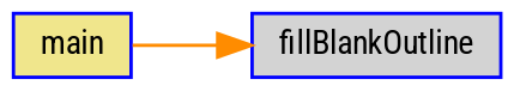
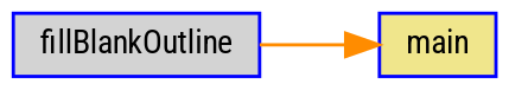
  digraph {
    rankdir=RL
    fontname="Roboto Condensed"
    node [color=blue fontname="Roboto Condensed" fontsize=10 shape=box style=filled]
    n1 [fillcolor=lightgrey fontcolor=black height=0.2 label=fillBlankOutline width=0.4]
    n2 [fillcolor=khaki height=0.2 label=main width=0.4]
-   n1 -> n2 [color=darkorange dir=back fontname="Roboto Condensed" fontsize=10 labelfontname=Helvetica labelfontsize=10 style=solid]
+   n2 -> n1 [color=darkorange dir=back fontname="Roboto Condensed" fontsize=10 labelfontname=Helvetica labelfontsize=10 style=solid]
  }
